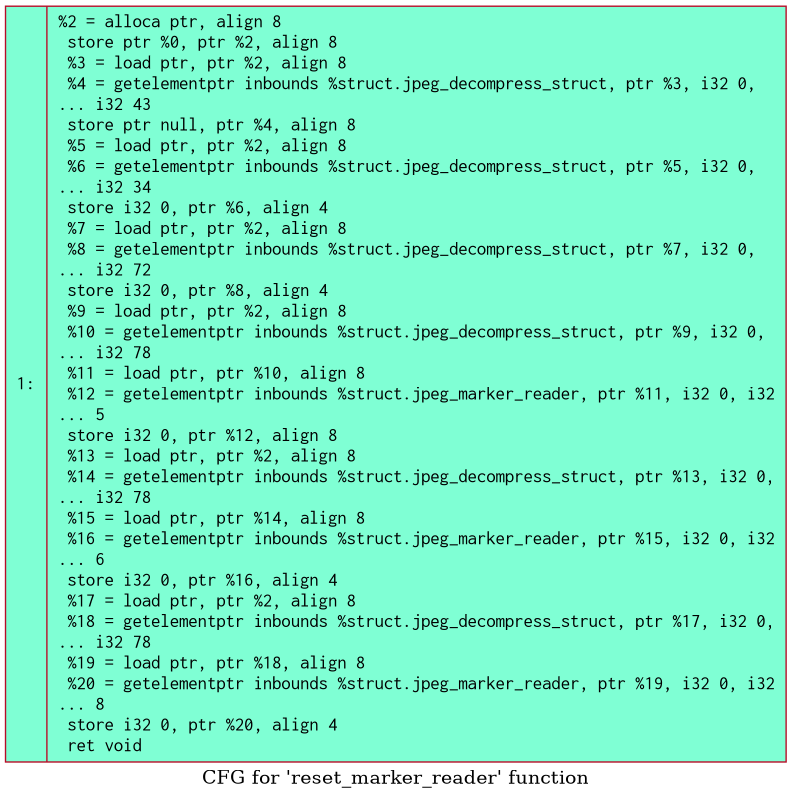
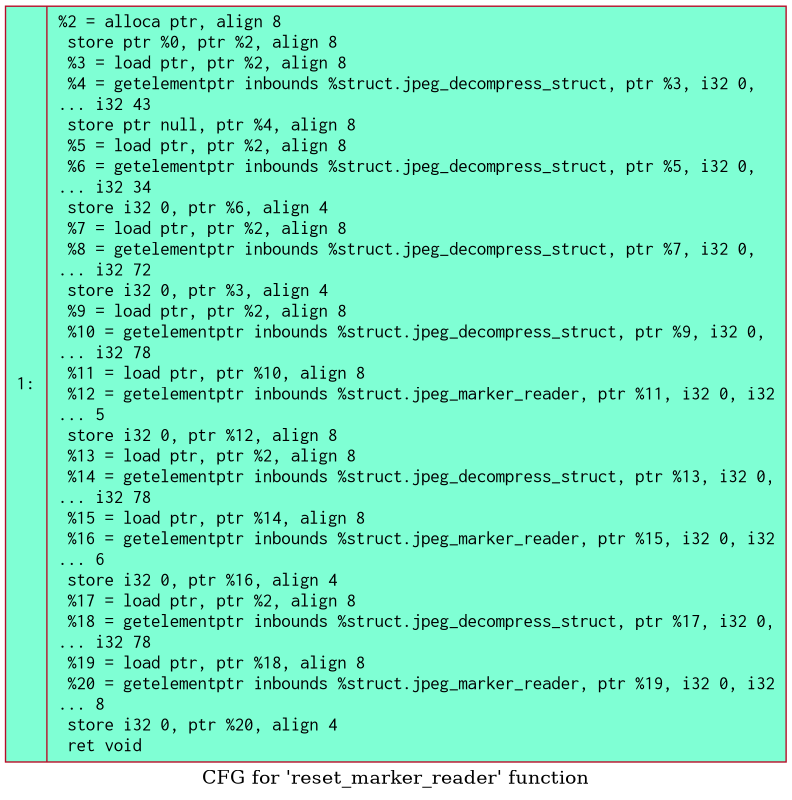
  digraph {
    label="CFG for 'reset_marker_reader' function"
    rankdir=LR
-   n1 [color="#b70d28ff" fillcolor=aquamarine fontname=Courier label="{1:\l|  %2 = alloca ptr, align 8\l  store ptr %0, ptr %2, align 8\l  %3 = load ptr, ptr %2, align 8\l  %4 = getelementptr inbounds %struct.jpeg_decompress_struct, ptr %3, i32 0,\l... i32 43\l  store ptr null, ptr %4, align 8\l  %5 = load ptr, ptr %2, align 8\l  %6 = getelementptr inbounds %struct.jpeg_decompress_struct, ptr %5, i32 0,\l... i32 34\l  store i32 0, ptr %6, align 4\l  %7 = load ptr, ptr %2, align 8\l  %8 = getelementptr inbounds %struct.jpeg_decompress_struct, ptr %7, i32 0,\l... i32 72\l  store i32 0, ptr %8, align 4\l  %9 = load ptr, ptr %2, align 8\l  %10 = getelementptr inbounds %struct.jpeg_decompress_struct, ptr %9, i32 0,\l... i32 78\l  %11 = load ptr, ptr %10, align 8\l  %12 = getelementptr inbounds %struct.jpeg_marker_reader, ptr %11, i32 0, i32\l... 5\l  store i32 0, ptr %12, align 8\l  %13 = load ptr, ptr %2, align 8\l  %14 = getelementptr inbounds %struct.jpeg_decompress_struct, ptr %13, i32 0,\l... i32 78\l  %15 = load ptr, ptr %14, align 8\l  %16 = getelementptr inbounds %struct.jpeg_marker_reader, ptr %15, i32 0, i32\l... 6\l  store i32 0, ptr %16, align 4\l  %17 = load ptr, ptr %2, align 8\l  %18 = getelementptr inbounds %struct.jpeg_decompress_struct, ptr %17, i32 0,\l... i32 78\l  %19 = load ptr, ptr %18, align 8\l  %20 = getelementptr inbounds %struct.jpeg_marker_reader, ptr %19, i32 0, i32\l... 8\l  store i32 0, ptr %20, align 4\l  ret void\l}" shape=record style=filled]
+   n1 [color="#b70d28ff" fillcolor=aquamarine fontname=Courier label="{1:\l|  %2 = alloca ptr, align 8\l  store ptr %0, ptr %2, align 8\l  %3 = load ptr, ptr %2, align 8\l  %4 = getelementptr inbounds %struct.jpeg_decompress_struct, ptr %3, i32 0,\l... i32 43\l  store ptr null, ptr %4, align 8\l  %5 = load ptr, ptr %2, align 8\l  %6 = getelementptr inbounds %struct.jpeg_decompress_struct, ptr %5, i32 0,\l... i32 34\l  store i32 0, ptr %6, align 4\l  %7 = load ptr, ptr %2, align 8\l  %8 = getelementptr inbounds %struct.jpeg_decompress_struct, ptr %7, i32 0,\l... i32 72\l  store i32 0, ptr %3, align 4\l  %9 = load ptr, ptr %2, align 8\l  %10 = getelementptr inbounds %struct.jpeg_decompress_struct, ptr %9, i32 0,\l... i32 78\l  %11 = load ptr, ptr %10, align 8\l  %12 = getelementptr inbounds %struct.jpeg_marker_reader, ptr %11, i32 0, i32\l... 5\l  store i32 0, ptr %12, align 8\l  %13 = load ptr, ptr %2, align 8\l  %14 = getelementptr inbounds %struct.jpeg_decompress_struct, ptr %13, i32 0,\l... i32 78\l  %15 = load ptr, ptr %14, align 8\l  %16 = getelementptr inbounds %struct.jpeg_marker_reader, ptr %15, i32 0, i32\l... 6\l  store i32 0, ptr %16, align 4\l  %17 = load ptr, ptr %2, align 8\l  %18 = getelementptr inbounds %struct.jpeg_decompress_struct, ptr %17, i32 0,\l... i32 78\l  %19 = load ptr, ptr %18, align 8\l  %20 = getelementptr inbounds %struct.jpeg_marker_reader, ptr %19, i32 0, i32\l... 8\l  store i32 0, ptr %20, align 4\l  ret void\l}" shape=record style=filled]
  }
